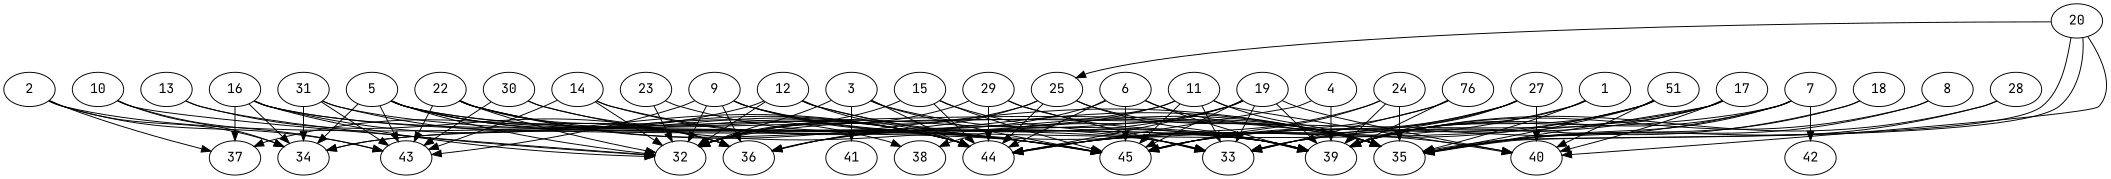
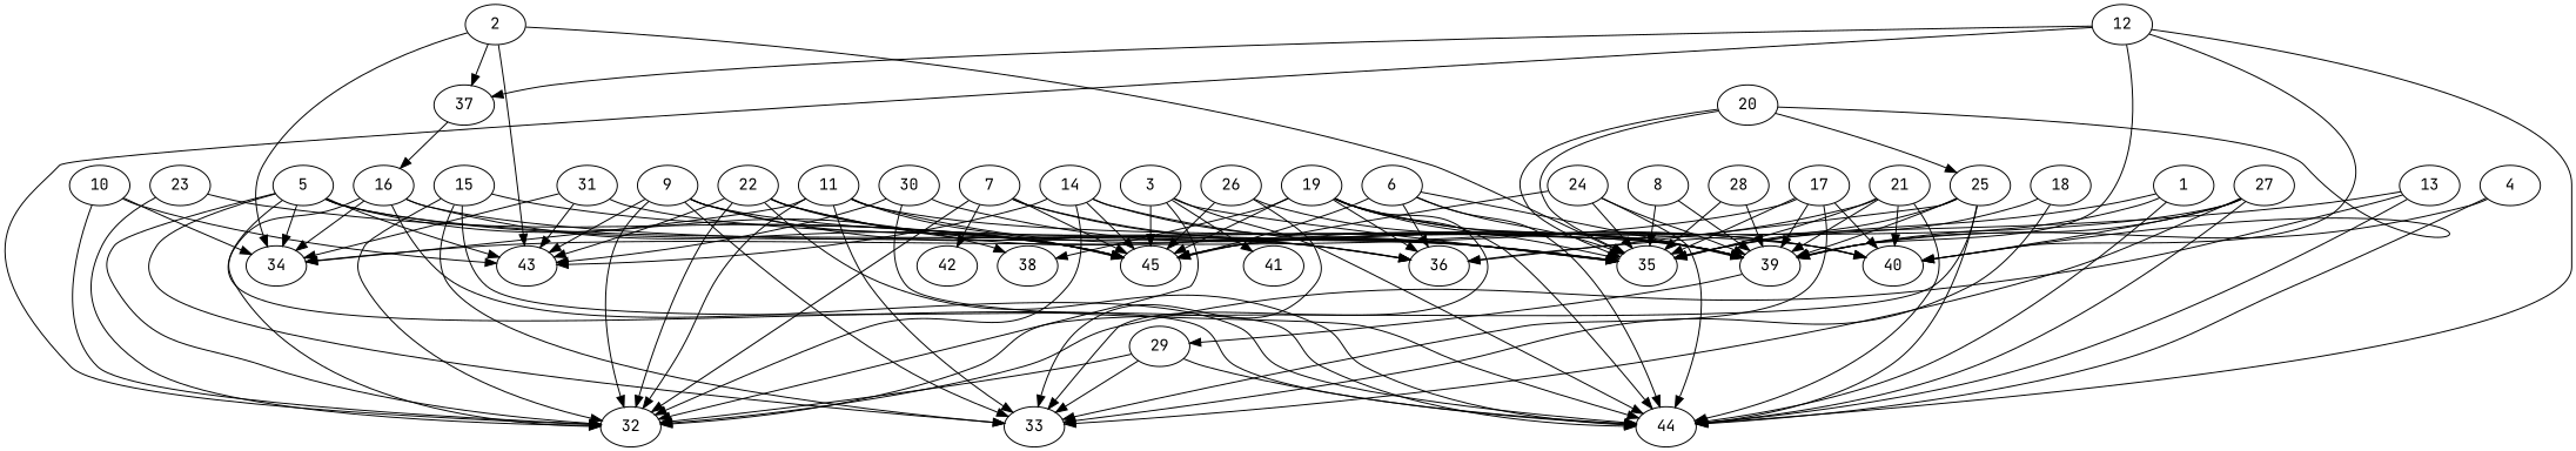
  digraph {
    fontname="JetBrains Mono"
    node [alpha=0.05 expect_size=25369600 fontname="JetBrains Mono"]
    edge [fontname="JetBrains Mono"]
    1 [alpha=0.02 expect_size=20311040]
    35 [alpha=0.01 expect_size=35596288]
    39 [expect_size=22819840]
    44 [expect_size=36050944]
    2 [alpha=0.12 expect_size=17227776]
    34 [alpha=0.18 expect_size=30137344]
    37 [alpha=0.11 expect_size=16141312]
    43 [alpha=0.01 expect_size=25034752]
    3 [alpha=0.12 expect_size=45701120]
    32 [alpha=0.18 expect_size=23138304]
    41 [alpha=0.11 expect_size=19222528]
    45 [alpha=0.08 expect_size=31520768]
    4 [alpha=0.03 expect_size=8199168]
    5 [alpha=0.02 expect_size=17573888]
    33 [expect_size=42698752]
    36 [alpha=0.15 expect_size=24221696]
    38 [alpha=0.09 expect_size=27475968]
    6 [alpha=0.11]
    7 [alpha=0.20 expect_size=21364736]
    42 [alpha=0.01 expect_size=30575616]
    8 [alpha=0.16 expect_size=17020928]
    9 [alpha=0.06 expect_size=35810304]
    10 [alpha=0.02 expect_size=14415872]
    11 [alpha=0.17 expect_size=6362112]
    40 [expect_size=32739328]
    12 [alpha=0.08 expect_size=10664960]
    13 [alpha=0.12 expect_size=38693888]
    14 [alpha=0.16 expect_size=20323328]
    15 [alpha=0.17 expect_size=26702848]
    16 [alpha=0.17 expect_size=32393216]
    17 [alpha=0.15 expect_size=10117120]
    18 [alpha=0.09 expect_size=9789440]
    19 [alpha=0.17 expect_size=48056320]
    20 [alpha=0.15 expect_size=15003648]
    25 [alpha=0.15 expect_size=49632256]
-   21 [alpha=0.19 expect_size=19318784 label=51]
+   21 [alpha=0.19 expect_size=19318784]
    22 [alpha=0.08 expect_size=12310528]
    23 [alpha=0.15 expect_size=32332800]
    24 [alpha=0.02 expect_size=12640256]
-   26 [alpha=0.17 expect_size=43409408 label=76]
+   26 [alpha=0.17 expect_size=43409408]
    27 [expect_size=35383296]
    28 [alpha=0.18 expect_size=23647232]
    29 [alpha=0.04 expect_size=44182528]
    30 [alpha=0.14 expect_size=37406720]
    31
    1 -> 35
    1 -> 39
    1 -> 44
    2 -> 35
    2 -> 34
    2 -> 37
    2 -> 43
    3 -> 35
    3 -> 44
    3 -> 32
    3 -> 41
    3 -> 45
    4 -> 39
    4 -> 44
    5 -> 39
    5 -> 44
    5 -> 34
    5 -> 43
    5 -> 32
    5 -> 33
    5 -> 36
    5 -> 38
    6 -> 35
    6 -> 39
    6 -> 44
    6 -> 45
    6 -> 36
    7 -> 35
    7 -> 39
    7 -> 32
    7 -> 45
    7 -> 42
    8 -> 35
    8 -> 39
    9 -> 35
    9 -> 43
    9 -> 32
    9 -> 45
    9 -> 33
    9 -> 36
    10 -> 34
    10 -> 43
    10 -> 32
    11 -> 35
    11 -> 34
    11 -> 32
    11 -> 45
    11 -> 33
    11 -> 40
    12 -> 39
    12 -> 44
    12 -> 37
    12 -> 32
    12 -> 40
    13 -> 32
    13 -> 36
    14 -> 35
    14 -> 43
    14 -> 32
    14 -> 45
+   14 -> 40
    15 -> 44
    15 -> 32
    15 -> 45
    15 -> 33
    16 -> 35
    16 -> 44
    16 -> 34
-   16 -> 37
+   37 -> 16
    16 -> 32
    16 -> 45
    17 -> 35
    17 -> 39
    17 -> 34
    17 -> 33
    17 -> 40
    18 -> 35
    18 -> 33
+   19 -> 35
    19 -> 39
    19 -> 44
    19 -> 45
    19 -> 33
    19 -> 36
    19 -> 38
    19 -> 40
    20 -> 35
    20 -> 35
    20 -> 40
    20 -> 25
    25 -> 35
    25 -> 39
    25 -> 44
    25 -> 32
    25 -> 36
    21 -> 35
    21 -> 39
    21 -> 44
    21 -> 45
    21 -> 40
    22 -> 35
    22 -> 44
    22 -> 43
    22 -> 32
    22 -> 45
    22 -> 36
    23 -> 32
    23 -> 45
    24 -> 35
    24 -> 39
    24 -> 44
    24 -> 45
    26 -> 39
    26 -> 45
    26 -> 33
    27 -> 39
    27 -> 44
    27 -> 45
    27 -> 33
    27 -> 40
    28 -> 35
    28 -> 39
-   29 -> 39
+   39 -> 29
    29 -> 44
    29 -> 32
    29 -> 33
    30 -> 39
    30 -> 44
    30 -> 43
    31 -> 39
-   31 -> 44
+   13 -> 44
    31 -> 34
    31 -> 43
  }
